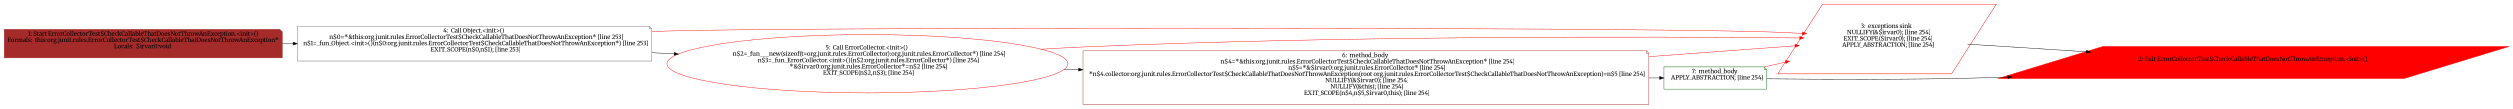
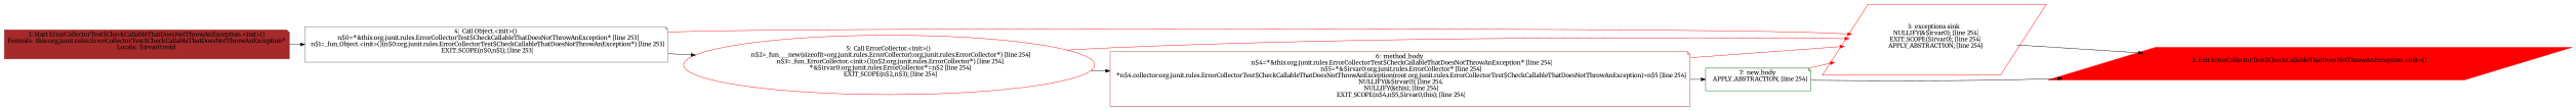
  digraph {
    rankdir=LR
    fontname=Merriweather
    node [color=red shape=note fontname=Merriweather]
    edge [fontname=Merriweather]
    n1 [color=brown label="1: Start ErrorCollectorTest$CheckCallableThatDoesNotThrowAnException.<init>()\nFormals:  this:org.junit.rules.ErrorCollectorTest$CheckCallableThatDoesNotThrowAnException*\nLocals:  $irvar0:void \n  " style=filled]
    n2 [label="4:  Call Object.<init>() \n   n$0=*&this:org.junit.rules.ErrorCollectorTest$CheckCallableThatDoesNotThrowAnException* [line 253]\n  n$1=_fun_Object.<init>()(n$0:org.junit.rules.ErrorCollectorTest$CheckCallableThatDoesNotThrowAnException*) [line 253]\n  EXIT_SCOPE(n$0,n$1); [line 253]\n " color=gray40]
    n3 [label="3:  exceptions sink \n   NULLIFY(&$irvar0); [line 254]\n  EXIT_SCOPE($irvar0); [line 254]\n  APPLY_ABSTRACTION; [line 254]\n " shape=parallelogram]
    n4 [label="5:  Call ErrorCollector.<init>() \n   n$2=_fun___new(sizeof(t=org.junit.rules.ErrorCollector):org.junit.rules.ErrorCollector*) [line 254]\n  n$3=_fun_ErrorCollector.<init>()(n$2:org.junit.rules.ErrorCollector*) [line 254]\n  *&$irvar0:org.junit.rules.ErrorCollector*=n$2 [line 254]\n  EXIT_SCOPE(n$2,n$3); [line 254]\n " shape=ellipse]
    n5 [label="2: Exit ErrorCollectorTest$CheckCallableThatDoesNotThrowAnException.<init>() \n  " style=filled shape=parallelogram]
    n6 [label="6:  method_body \n   n$4=*&this:org.junit.rules.ErrorCollectorTest$CheckCallableThatDoesNotThrowAnException* [line 254]\n  n$5=*&$irvar0:org.junit.rules.ErrorCollector* [line 254]\n  *n$4.collector:org.junit.rules.ErrorCollectorTest$CheckCallableThatDoesNotThrowAnException(root org.junit.rules.ErrorCollectorTest$CheckCallableThatDoesNotThrowAnException)=n$5 [line 254]\n  NULLIFY(&$irvar0); [line 254]\n  NULLIFY(&this); [line 254]\n  EXIT_SCOPE(n$4,n$5,$irvar0,this); [line 254]\n " color=brown]
-   n7 [label="7:  method_body \n   APPLY_ABSTRACTION; [line 254]\n " color=darkgreen]
+   n7 [label="7:  new_body \n   APPLY_ABSTRACTION; [line 254]\n " color=darkgreen]
    n1 -> n2
    n2 -> n3 [color=red]
    n2 -> n4
    n3 -> n5
    n4 -> n3 [color=red]
    n4 -> n6
    n6 -> n3 [color=red]
    n6 -> n7
    n7 -> n3 [color=red]
    n7 -> n5
  }
